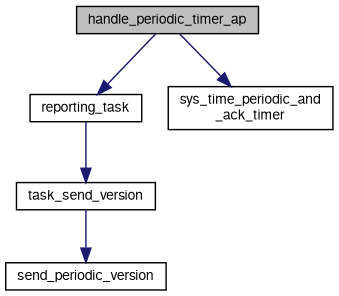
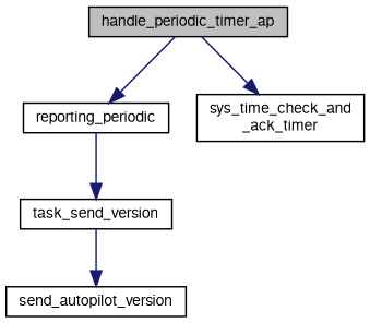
  digraph {
    rankdir=TB
    node [color=black fillcolor=white fontname=FreeSans fontsize=10 shape=record style=filled]
    edge [color=midnightblue fontname=FreeSans fontsize=10 labelfontname=FreeSans labelfontsize=10 style=solid]
    n1 [fillcolor=grey75 fontcolor=black height=0.2 label=handle_periodic_timer_ap width=0.4]
-   n2 [height=0.2 label=reporting_task width=0.4]
-   n3 [height=0.2 label="sys_time_periodic_and\l_ack_timer" width=0.4]
+   n2 [height=0.2 label=reporting_periodic width=0.4]
+   n3 [height=0.2 label="sys_time_check_and\l_ack_timer" width=0.4]
    n4 [height=0.2 label=task_send_version width=0.4]
-   n5 [height=0.2 label=send_periodic_version width=0.4]
+   n5 [height=0.2 label=send_autopilot_version width=0.4]
    n1 -> n2
    n1 -> n3
    n2 -> n4
    n4 -> n5
  }
